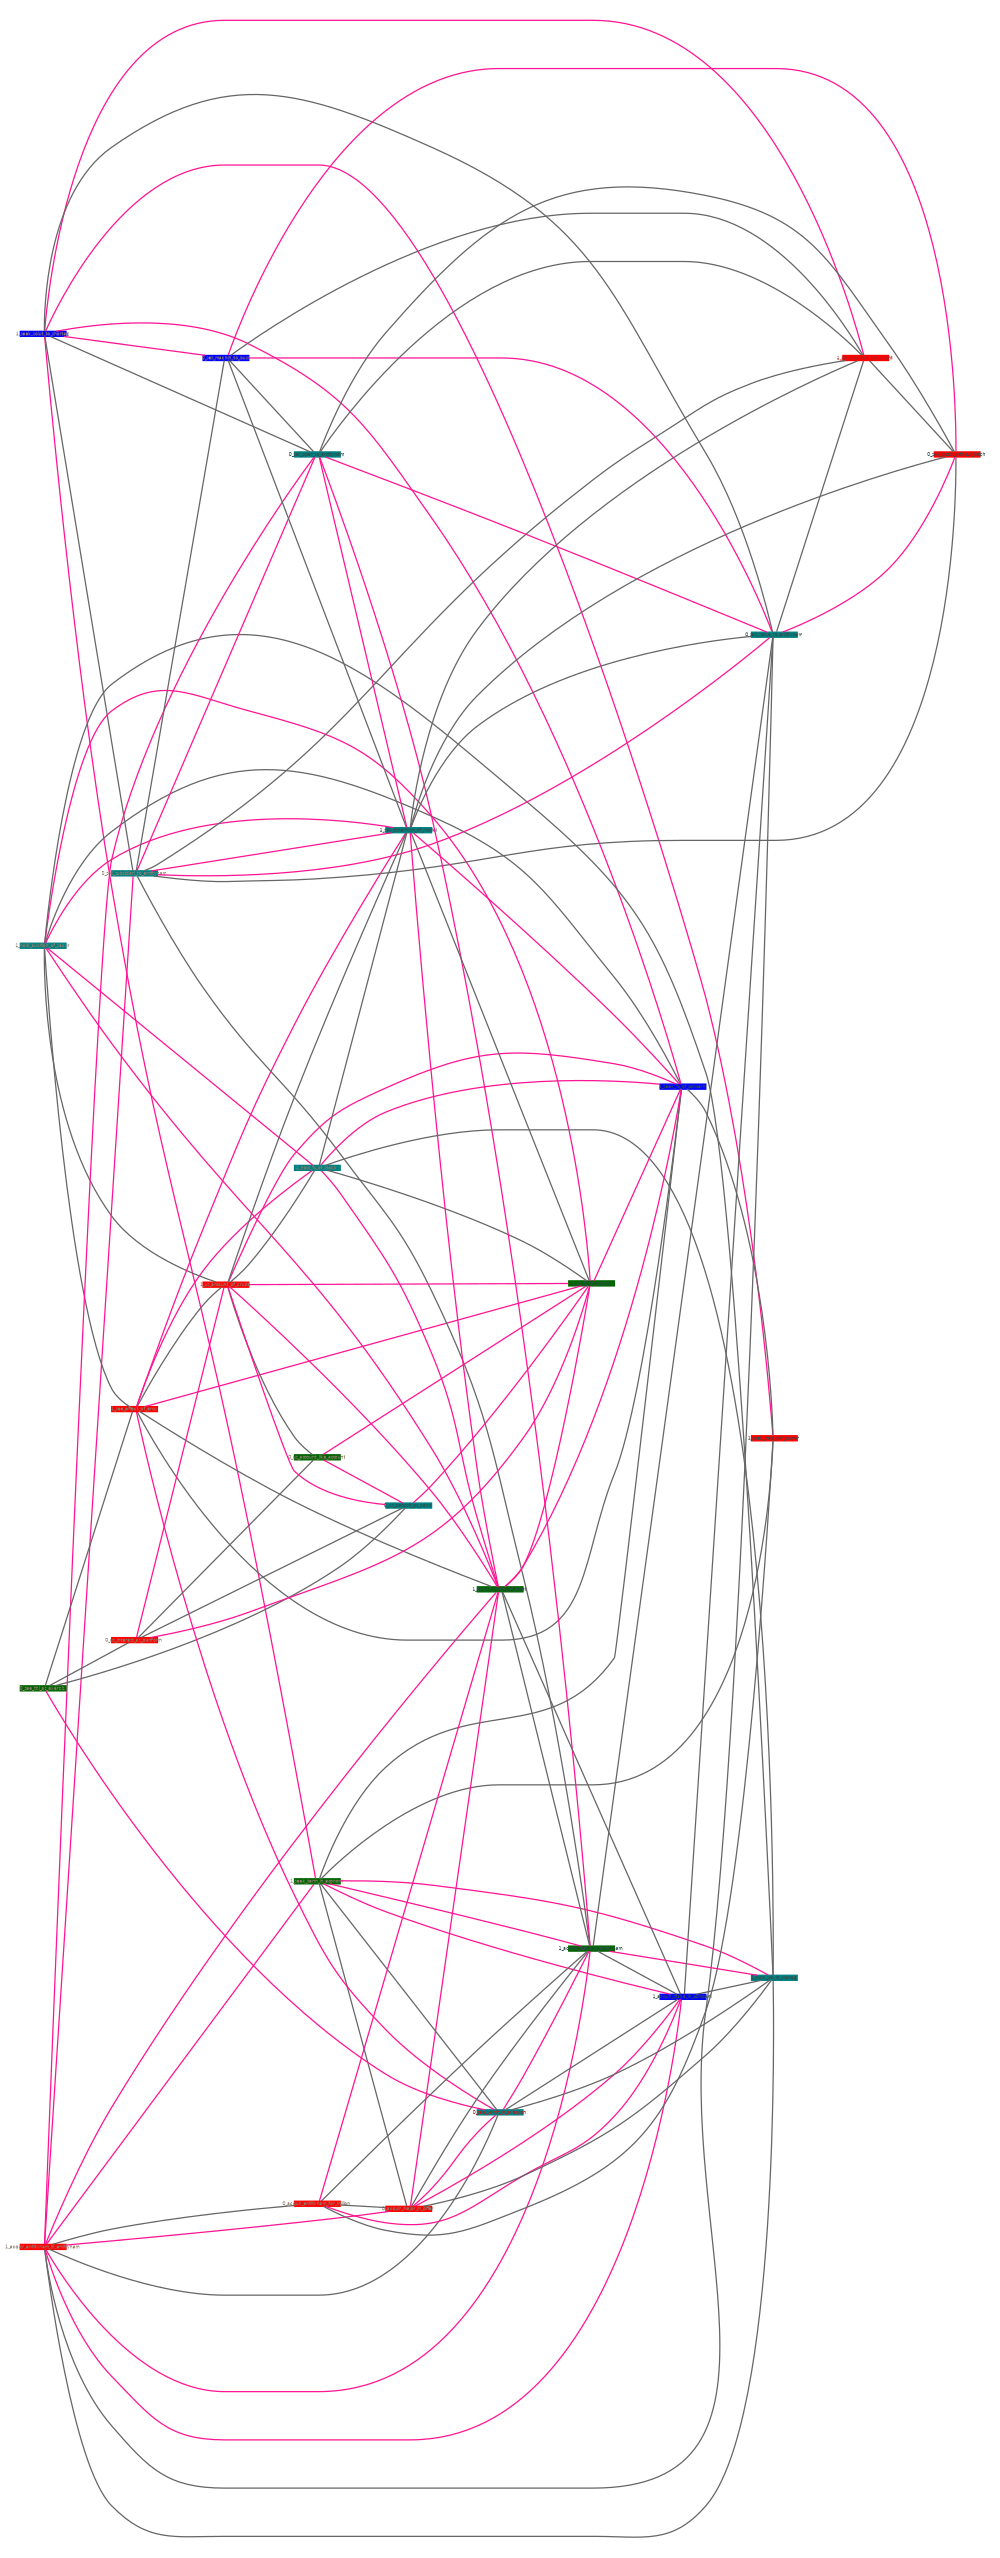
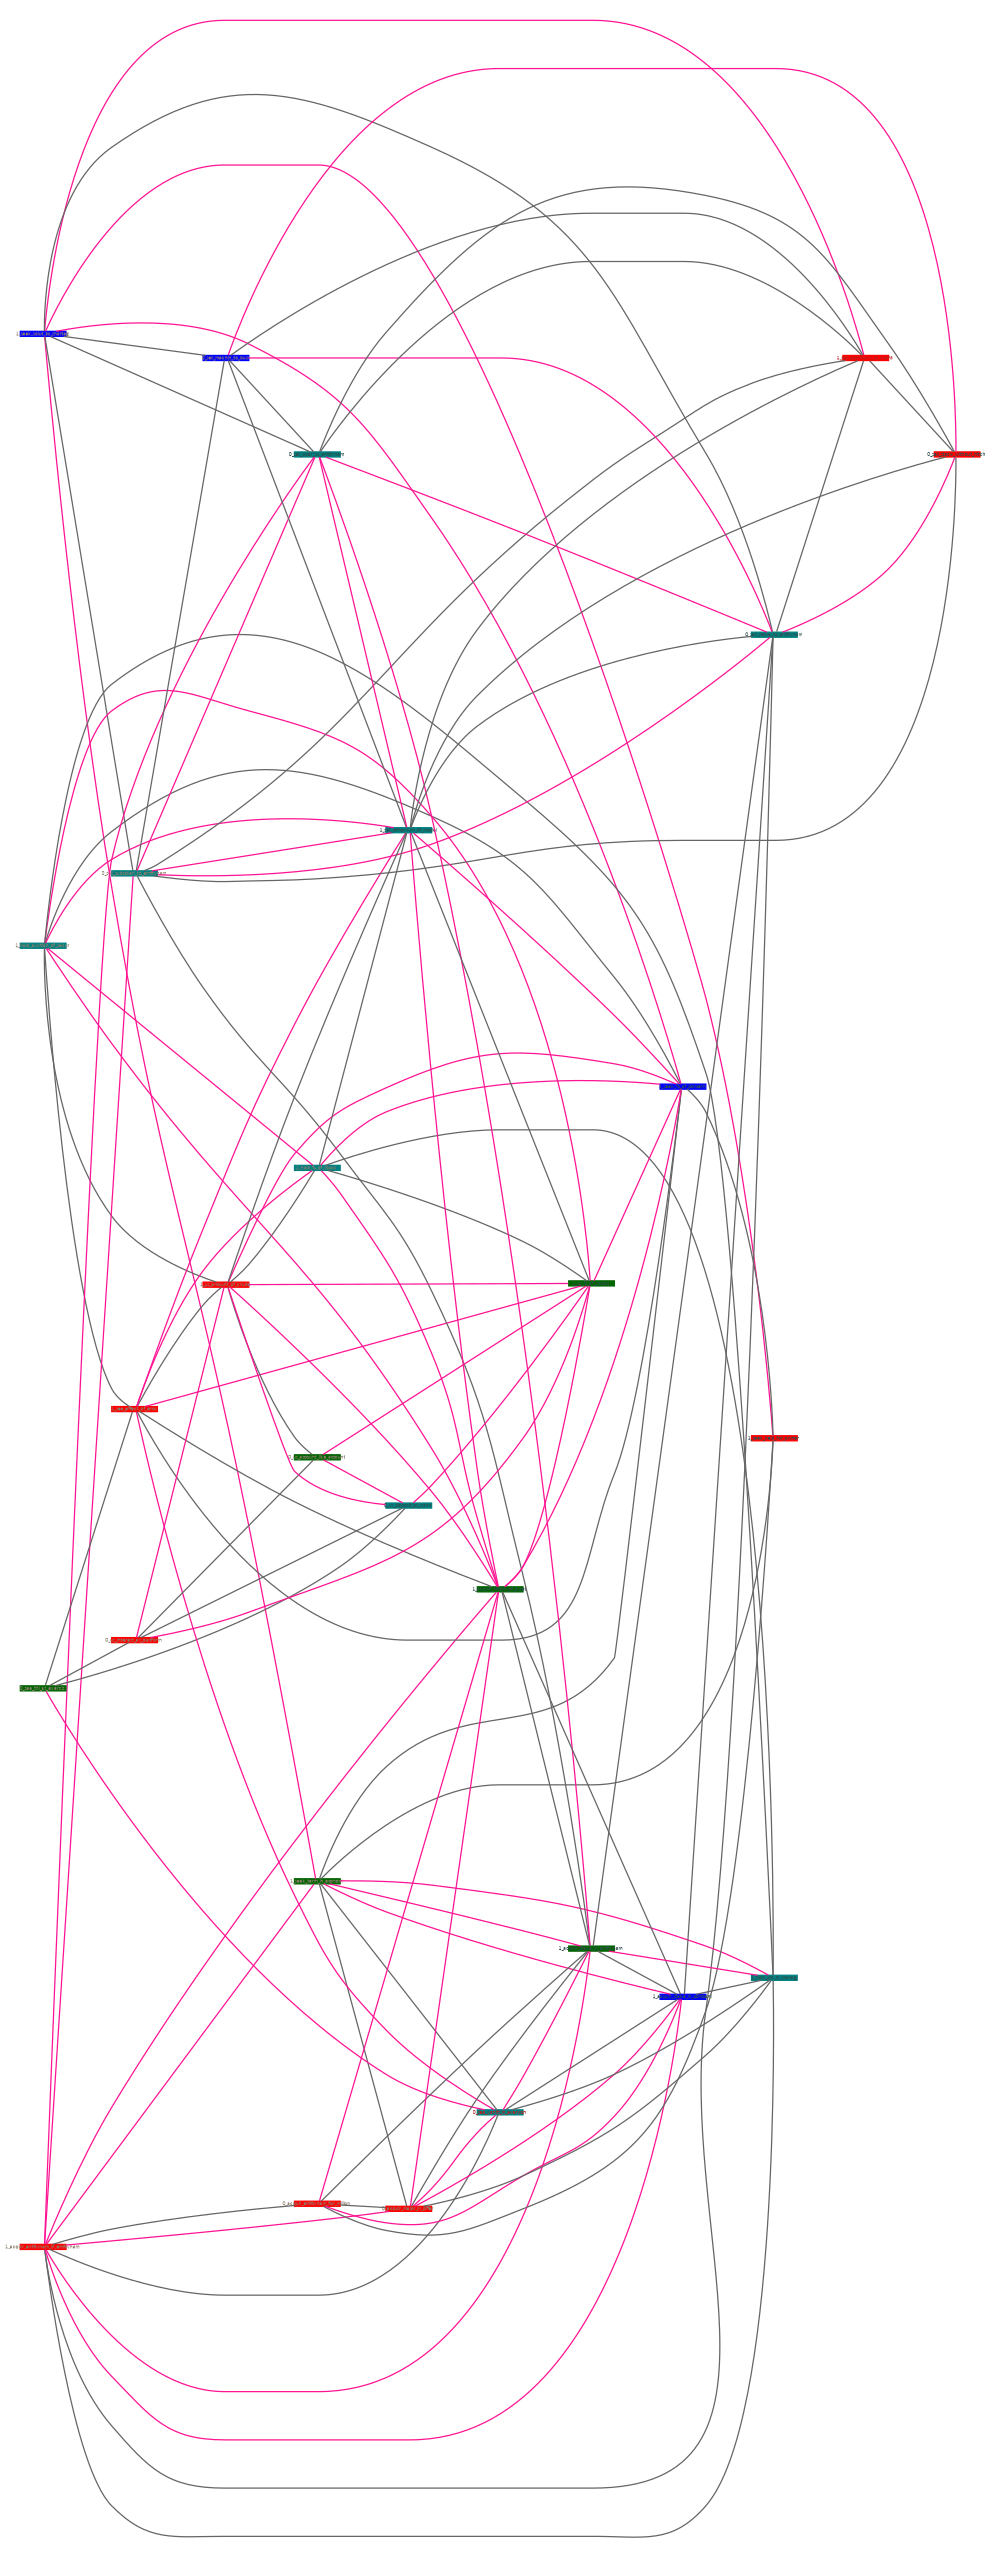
  graph {
    rankdir=LR
    fontname=Lato
    node [color=teal fixedsize=true fontcolor="#8b7d6b" fontsize=4 shape=polygon style=filled fontname=Lato]
    edge [color=gray40 w=1 fontname=Lato]
    "1_seek_solut_to_shortag " [color=blue height=.06 width=.5]
    "1_hold_auction_of_secur " [height=.06 width=.5]
    "1_acquir_entitynam_in_entitynam " [color=red height=.06 width=.5]
    "1_seek_term_in_economi " [color=darkgreen height=.06 width=.5]
    "0_see_thi_as_exercis " [color=darkgreen height=.06 width=.5]
    "1_see_effect_of_eros " [color=red height=.06 width=.5]
    "0_sell_subsidiari_to_entitynam " [height=.06 width=.5]
    "0_acquir_entitynam_for_million " [color=red height=.06 width=.5]
    "0_sell_machin_to_busi " [color=blue height=.06 width=.5]
    "0_us_interest_as_platform " [color=red height=.06 width=.5]
    "1_us_amount_of_crude " [color=red height=.06 width=.5]
    "0_acquir_major_in_offer " [color=red height=.06 width=.5]
    "1_hold_%_of_stock " [height=.06 width=.5]
    "0_us_account_like_account " [color=darkgreen height=.06 width=.5]
    "0_see_vaniti_in_everyon " [fontcolor="#b22222" height=.06 width=.5]
    "1_sell_approach_to_client " [color=red fontcolor="#b22222" height=.06 width=.5]
    "0_sell_oper_to_entitynam " [fontcolor="#2f4f4f" height=.06 width=.5]
    "0_sell_stake_to_entitynam " [fontcolor="#2f4f4f" height=.06 width=.5]
    "1_seek_%_of_concern " [color=blue fontcolor="#2f4f4f" height=.06 width=.5]
    "1_seek_help_for_owner " [color=red fontcolor="#2f4f4f" height=.06 width=.5]
    "1_sell_othernum_of_model " [fontcolor="#2f4f4f" height=.06 width=.5]
    "1_acquir_million_of_asset " [color=darkgreen fontcolor="#2f4f4f" height=.06 width=.5]
    "1_us_%_of_capac " [color=darkgreen fontcolor="#2f4f4f" height=.06 width=.5]
    "1_hold_job_in_manag " [fontcolor="#2f4f4f" height=.06 width=.5]
    "1_acquir_stake_in_entitynam " [color=darkgreen fontcolor="#2f4f4f" height=.06 width=.5]
    "1_acquir_stake_in_compani " [color=blue fontcolor="#2f4f4f" height=.06 width=.5]
    "0_us_deposit_as_cach " [fontcolor="#2f4f4f" height=.06 width=.5]
    "0_sell_stock_without_hitch " [color=red fontcolor="#2f4f4f" height=.06 width=.5]
    subgraph sub_1 {
      "1_seek_solut_to_shortag "
      "1_hold_auction_of_secur "
      "1_acquir_entitynam_in_entitynam "
      "1_seek_term_in_economi "
      "0_see_thi_as_exercis "
      "1_see_effect_of_eros "
      "0_sell_subsidiari_to_entitynam "
      "0_acquir_entitynam_for_million "
      "0_sell_machin_to_busi "
      "0_us_interest_as_platform "
      "1_us_amount_of_crude "
      "0_acquir_major_in_offer "
      "1_hold_%_of_stock "
      "0_us_account_like_account "
    }
    subgraph sub_2 {
      "0_see_vaniti_in_everyon "
      "1_sell_approach_to_client "
    }
    "1_seek_solut_to_shortag " -- "1_seek_term_in_economi " [color=deeppink]
    "1_seek_solut_to_shortag " -- "0_sell_subsidiari_to_entitynam "
-   "1_seek_solut_to_shortag " -- "0_sell_machin_to_busi " [color=deeppink]
+   "1_seek_solut_to_shortag " -- "0_sell_machin_to_busi "
    "1_seek_solut_to_shortag " -- "1_sell_approach_to_client " [color=deeppink]
    "1_seek_solut_to_shortag " -- "0_sell_oper_to_entitynam "
    "1_seek_solut_to_shortag " -- "0_sell_stake_to_entitynam "
    "1_seek_solut_to_shortag " -- "1_seek_%_of_concern " [color=deeppink]
    "1_seek_solut_to_shortag " -- "1_seek_help_for_owner " [color=deeppink]
    "1_hold_auction_of_secur " -- "1_see_effect_of_eros "
    "1_hold_auction_of_secur " -- "1_us_amount_of_crude "
    "1_hold_auction_of_secur " -- "1_hold_%_of_stock " [color=deeppink w=2]
    "1_hold_auction_of_secur " -- "1_seek_%_of_concern "
    "1_hold_auction_of_secur " -- "1_sell_othernum_of_model " [color=deeppink]
    "1_hold_auction_of_secur " -- "1_acquir_million_of_asset " [color=deeppink]
    "1_hold_auction_of_secur " -- "1_us_%_of_capac " [color=deeppink]
    "1_hold_auction_of_secur " -- "1_hold_job_in_manag "
    "1_acquir_entitynam_in_entitynam " -- "1_seek_term_in_economi " [color=deeppink]
    "1_acquir_entitynam_in_entitynam " -- "0_sell_subsidiari_to_entitynam " [color=deeppink]
    "1_acquir_entitynam_in_entitynam " -- "0_acquir_entitynam_for_million " [w=2]
    "1_acquir_entitynam_in_entitynam " -- "0_acquir_major_in_offer " [color=deeppink w=2]
    "1_acquir_entitynam_in_entitynam " -- "0_see_vaniti_in_everyon "
    "1_acquir_entitynam_in_entitynam " -- "0_sell_oper_to_entitynam " [color=deeppink]
    "1_acquir_entitynam_in_entitynam " -- "0_sell_stake_to_entitynam "
    "1_acquir_entitynam_in_entitynam " -- "1_acquir_million_of_asset " [color=deeppink]
    "1_acquir_entitynam_in_entitynam " -- "1_hold_job_in_manag "
    "1_acquir_entitynam_in_entitynam " -- "1_acquir_stake_in_entitynam " [color=deeppink w=3]
    "1_acquir_entitynam_in_entitynam " -- "1_acquir_stake_in_compani " [color=deeppink w=2]
    "1_seek_term_in_economi " -- "0_acquir_major_in_offer "
    "1_seek_term_in_economi " -- "0_see_vaniti_in_everyon "
    "1_seek_term_in_economi " -- "1_seek_%_of_concern "
    "1_seek_term_in_economi " -- "1_seek_help_for_owner "
    "1_seek_term_in_economi " -- "1_hold_job_in_manag " [color=deeppink]
    "1_seek_term_in_economi " -- "1_acquir_stake_in_entitynam " [color=deeppink]
    "1_seek_term_in_economi " -- "1_acquir_stake_in_compani " [color=deeppink]
    "0_see_thi_as_exercis " -- "1_see_effect_of_eros "
    "0_see_thi_as_exercis " -- "0_us_interest_as_platform "
    "0_see_thi_as_exercis " -- "0_see_vaniti_in_everyon " [color=deeppink]
    "0_see_thi_as_exercis " -- "0_us_deposit_as_cach "
    "1_see_effect_of_eros " -- "1_us_amount_of_crude "
    "1_see_effect_of_eros " -- "1_hold_%_of_stock " [color=deeppink]
    "1_see_effect_of_eros " -- "0_see_vaniti_in_everyon " [color=deeppink]
    "1_see_effect_of_eros " -- "1_seek_%_of_concern "
    "1_see_effect_of_eros " -- "1_sell_othernum_of_model " [color=deeppink]
    "1_see_effect_of_eros " -- "1_acquir_million_of_asset "
    "1_see_effect_of_eros " -- "1_us_%_of_capac " [color=deeppink]
    "0_sell_subsidiari_to_entitynam " -- "0_sell_machin_to_busi " [w=2]
    "0_sell_subsidiari_to_entitynam " -- "1_sell_approach_to_client " [w=2]
    "0_sell_subsidiari_to_entitynam " -- "0_sell_oper_to_entitynam " [color=deeppink w=3]
    "0_sell_subsidiari_to_entitynam " -- "0_sell_stake_to_entitynam " [color=deeppink w=3]
    "0_sell_subsidiari_to_entitynam " -- "1_sell_othernum_of_model " [color=deeppink]
    "0_sell_subsidiari_to_entitynam " -- "1_acquir_stake_in_entitynam "
    "0_sell_subsidiari_to_entitynam " -- "0_sell_stock_without_hitch "
    "0_acquir_entitynam_for_million " -- "0_acquir_major_in_offer "
    "0_acquir_entitynam_for_million " -- "1_seek_help_for_owner "
    "0_acquir_entitynam_for_million " -- "1_acquir_million_of_asset " [color=deeppink]
    "0_acquir_entitynam_for_million " -- "1_acquir_stake_in_entitynam "
    "0_acquir_entitynam_for_million " -- "1_acquir_stake_in_compani " [color=deeppink]
    "0_sell_machin_to_busi " -- "1_sell_approach_to_client " [w=2]
    "0_sell_machin_to_busi " -- "0_sell_oper_to_entitynam " [w=2]
    "0_sell_machin_to_busi " -- "0_sell_stake_to_entitynam " [color=deeppink w=2]
    "0_sell_machin_to_busi " -- "1_sell_othernum_of_model "
    "0_sell_machin_to_busi " -- "0_sell_stock_without_hitch " [color=deeppink]
    "0_us_interest_as_platform " -- "1_us_amount_of_crude " [color=deeppink]
    "0_us_interest_as_platform " -- "0_us_account_like_account "
    "0_us_interest_as_platform " -- "1_us_%_of_capac " [color=deeppink]
    "0_us_interest_as_platform " -- "0_us_deposit_as_cach " [w=2]
    "1_us_amount_of_crude " -- "1_hold_%_of_stock "
    "1_us_amount_of_crude " -- "0_us_account_like_account "
    "1_us_amount_of_crude " -- "1_seek_%_of_concern " [color=deeppink]
    "1_us_amount_of_crude " -- "1_sell_othernum_of_model "
    "1_us_amount_of_crude " -- "1_acquir_million_of_asset " [color=deeppink]
    "1_us_amount_of_crude " -- "1_us_%_of_capac " [color=deeppink w=2]
    "1_us_amount_of_crude " -- "0_us_deposit_as_cach " [color=deeppink]
    "0_acquir_major_in_offer " -- "0_see_vaniti_in_everyon " [color=deeppink]
    "0_acquir_major_in_offer " -- "1_acquir_million_of_asset " [color=deeppink]
    "0_acquir_major_in_offer " -- "1_hold_job_in_manag "
    "0_acquir_major_in_offer " -- "1_acquir_stake_in_entitynam " [w=2]
    "0_acquir_major_in_offer " -- "1_acquir_stake_in_compani " [color=deeppink w=2]
    "1_hold_%_of_stock " -- "1_seek_%_of_concern " [color=deeppink w=2]
    "1_hold_%_of_stock " -- "1_sell_othernum_of_model "
    "1_hold_%_of_stock " -- "1_acquir_million_of_asset " [color=deeppink]
    "1_hold_%_of_stock " -- "1_us_%_of_capac " [w=2]
    "1_hold_%_of_stock " -- "1_hold_job_in_manag "
    "0_us_account_like_account " -- "1_us_%_of_capac " [color=deeppink]
    "0_us_account_like_account " -- "0_us_deposit_as_cach " [color=deeppink]
    "0_see_vaniti_in_everyon " -- "1_hold_job_in_manag "
    "0_see_vaniti_in_everyon " -- "1_acquir_stake_in_entitynam " [color=deeppink]
    "0_see_vaniti_in_everyon " -- "1_acquir_stake_in_compani "
    "1_sell_approach_to_client " -- "0_sell_stock_without_hitch "
    "0_sell_oper_to_entitynam " -- "1_sell_approach_to_client " [w=2]
    "0_sell_oper_to_entitynam " -- "0_sell_stake_to_entitynam " [color=deeppink w=3]
    "0_sell_oper_to_entitynam " -- "1_sell_othernum_of_model " [color=deeppink]
    "0_sell_oper_to_entitynam " -- "1_acquir_stake_in_entitynam " [color=deeppink]
    "0_sell_oper_to_entitynam " -- "0_sell_stock_without_hitch "
    "0_sell_stake_to_entitynam " -- "1_sell_approach_to_client " [w=2]
    "0_sell_stake_to_entitynam " -- "0_sell_stock_without_hitch " [color=deeppink]
    "1_seek_%_of_concern " -- "1_seek_help_for_owner "
    "1_sell_othernum_of_model " -- "1_sell_approach_to_client "
    "1_sell_othernum_of_model " -- "0_sell_stake_to_entitynam "
    "1_sell_othernum_of_model " -- "1_seek_%_of_concern " [color=deeppink]
    "1_sell_othernum_of_model " -- "1_acquir_million_of_asset " [color=deeppink]
    "1_sell_othernum_of_model " -- "1_us_%_of_capac "
    "1_sell_othernum_of_model " -- "0_sell_stock_without_hitch "
    "1_acquir_million_of_asset " -- "1_seek_%_of_concern " [color=deeppink]
    "1_acquir_million_of_asset " -- "1_us_%_of_capac " [color=deeppink]
    "1_acquir_million_of_asset " -- "1_acquir_stake_in_entitynam "
    "1_acquir_million_of_asset " -- "1_acquir_stake_in_compani "
    "1_us_%_of_capac " -- "1_seek_%_of_concern " [color=deeppink w=2]
    "1_acquir_stake_in_entitynam " -- "0_sell_stake_to_entitynam " [w=2]
    "1_acquir_stake_in_entitynam " -- "1_hold_job_in_manag " [color=deeppink]
    "1_acquir_stake_in_entitynam " -- "1_acquir_stake_in_compani " [w=3]
    "1_acquir_stake_in_compani " -- "0_sell_stake_to_entitynam "
    "1_acquir_stake_in_compani " -- "1_hold_job_in_manag "
    "0_us_deposit_as_cach " -- "1_us_%_of_capac " [color=deeppink]
  }
